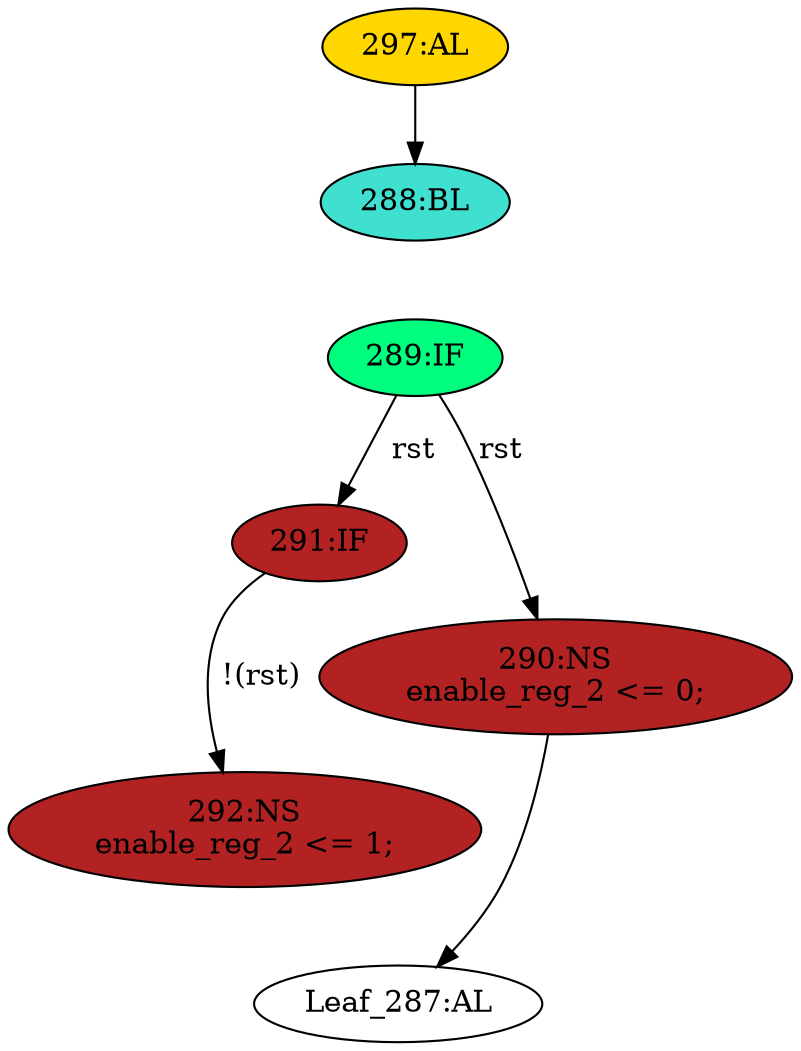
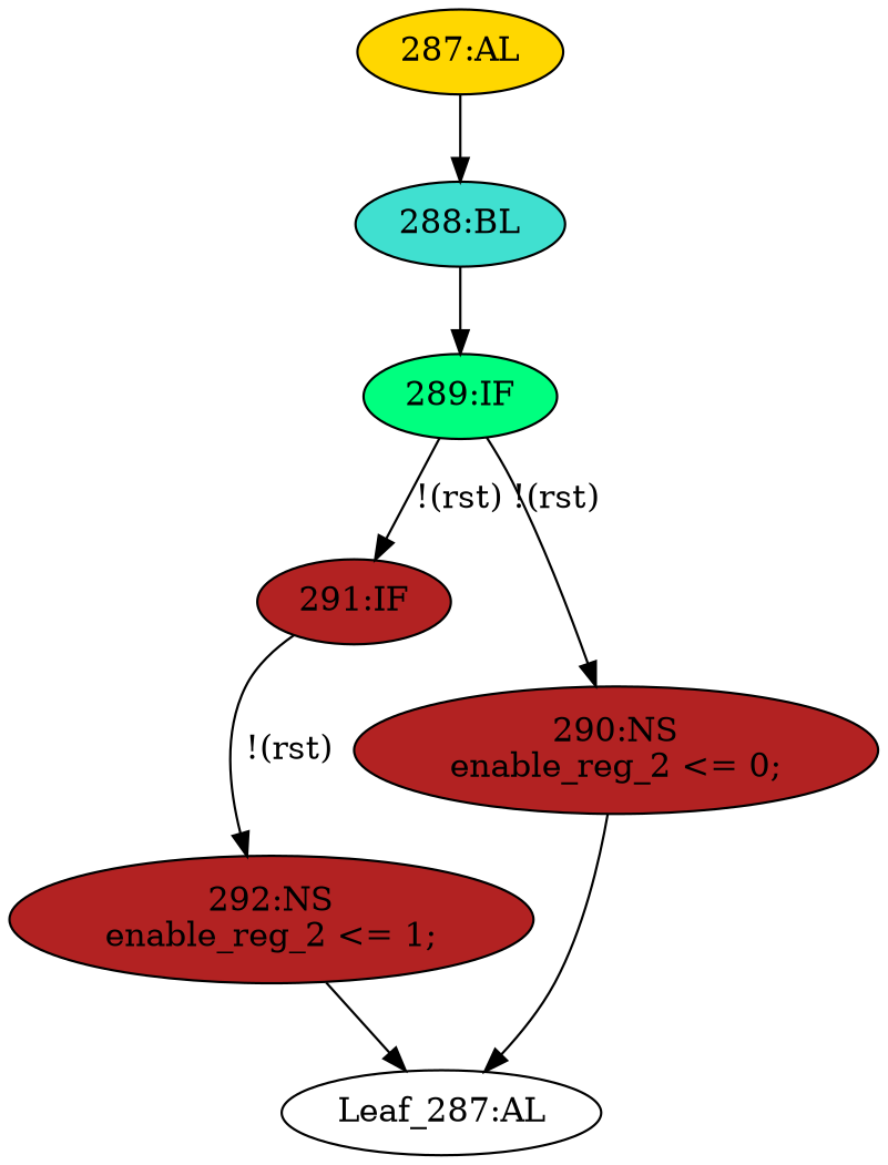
  strict digraph {
    node [fillcolor=firebrick statements="[]" style=filled typ=IfStatement]
    edge [cond="[]" lineno=None]
    n1 [ast="<pyverilog.vparser.ast.IfStatement object at 0x7f284bca4f90>" fillcolor=springgreen label="289:IF"]
    n2 [ast="<pyverilog.vparser.ast.IfStatement object at 0x7f284bca4fd0>" label="291:IF"]
    n3 [ast="<pyverilog.vparser.ast.NonblockingSubstitution object at 0x7f284bcca210>" label="290:NS\nenable_reg_2 <= 0;" statements="[<pyverilog.vparser.ast.NonblockingSubstitution object at 0x7f284bcca210>]" typ=NonblockingSubstitution]
    n4 [ast="<pyverilog.vparser.ast.NonblockingSubstitution object at 0x7f284bcca050>" label="292:NS\nenable_reg_2 <= 1;" statements="[<pyverilog.vparser.ast.NonblockingSubstitution object at 0x7f284bcca050>]" typ=NonblockingSubstitution]
    n5 [def_var="['enable_reg_2']" label="Leaf_287:AL" fillcolor="" statements="" style="" typ=""]
-   n6 [ast="<pyverilog.vparser.ast.Always object at 0x7f284bcca390>" clk_sens=True fillcolor=gold label="297:AL" sens="['clk']" typ=Always use_var="['rst', 'enable']"]
+   n6 [ast="<pyverilog.vparser.ast.Always object at 0x7f284bcca390>" clk_sens=True fillcolor=gold label="287:AL" sens="['clk']" typ=Always use_var="['rst', 'enable']"]
    n7 [ast="<pyverilog.vparser.ast.Block object at 0x7f284bcca350>" fillcolor=turquoise label="288:BL" typ=Block]
-   n1 -> n2 [cond="['rst']" label=rst lineno=289]
-   n1 -> n3 [cond="['rst']" label=rst lineno=289]
+   n1 -> n2 [cond="['rst']" label="!(rst)" lineno=289]
+   n1 -> n3 [cond="['rst']" label="!(rst)" lineno=289]
    n2 -> n4 [cond="['enable']" label="!(rst)" lineno=291]
    n3 -> n5
+   n4 -> n5
    n6 -> n7
+   n7 -> n1
  }
